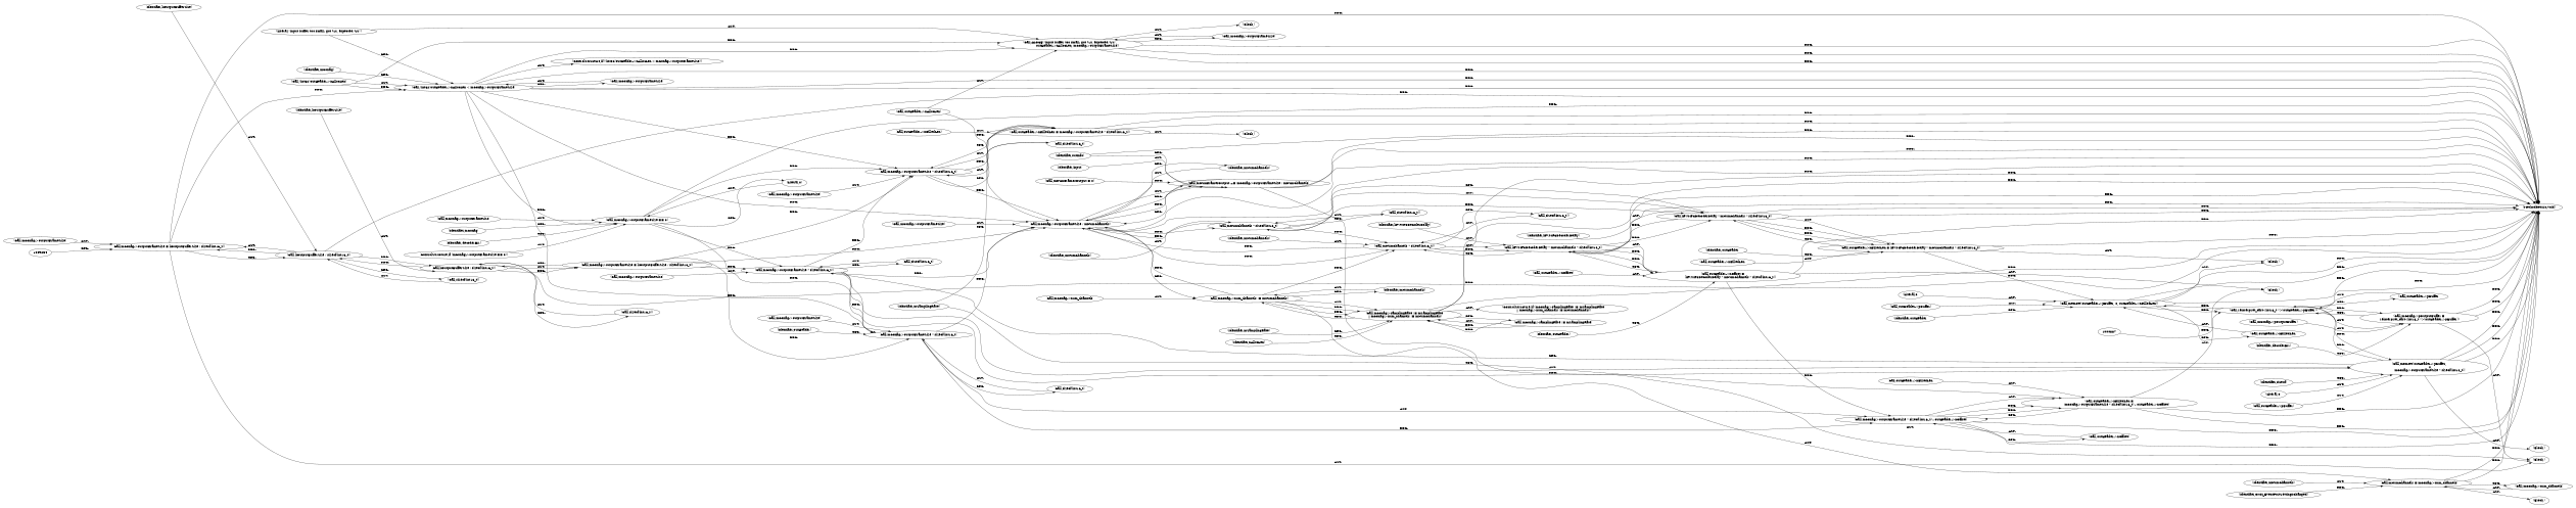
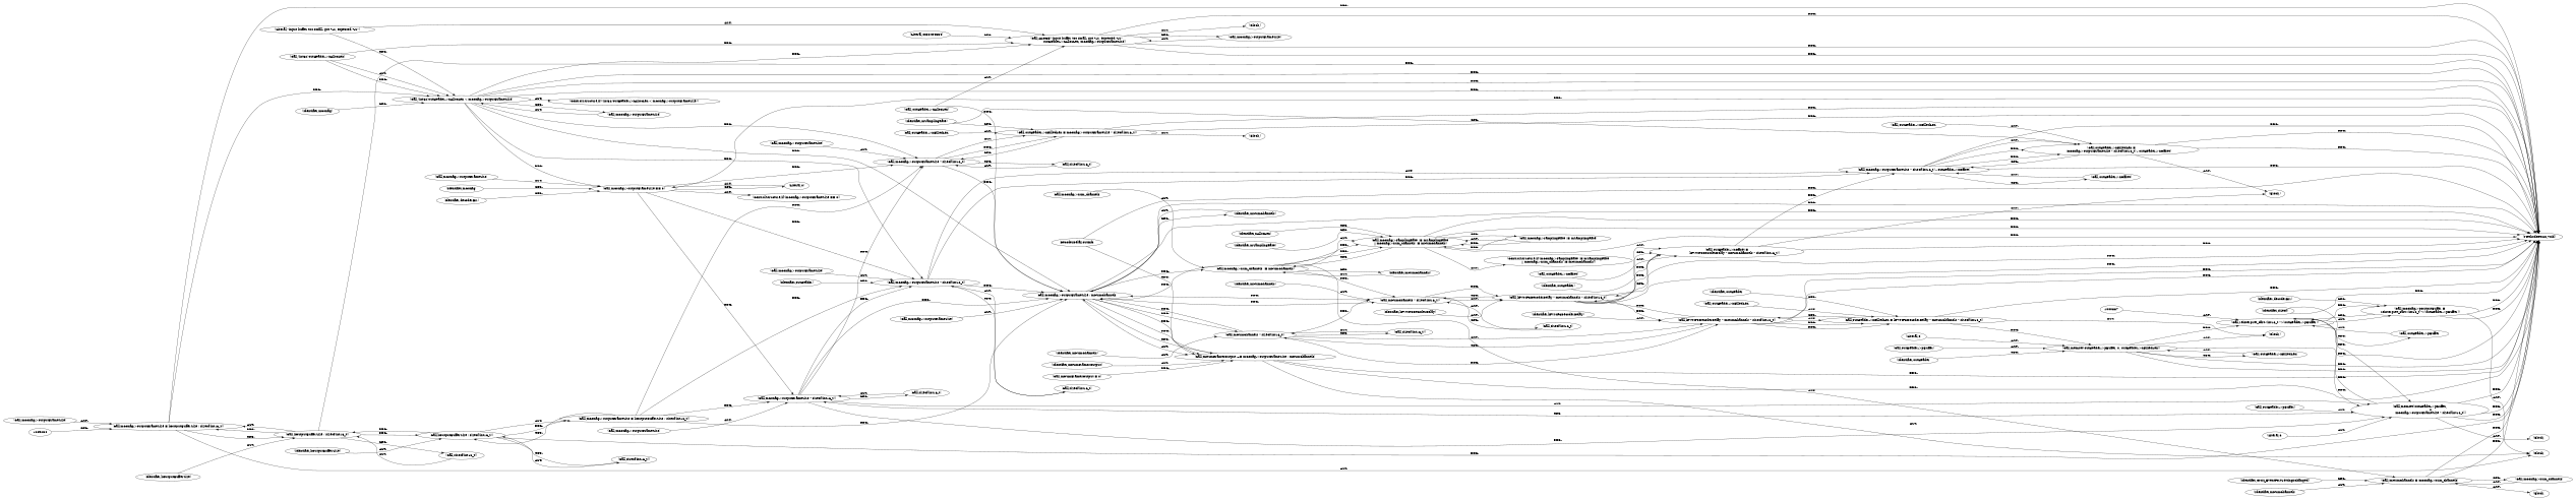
  digraph {
    rankdir=LR
    n1 [label="(Call,mConfig->outputFrameSize = kOutputBufferSize / sizeof(int16_t))"]
    n2 [label="(Call,kOutputBufferSize / sizeof(int16_t))"]
    n3 [label="(Call,(int32)outHeader->nAllocLen < mConfig->outputFrameSize)"]
    n4 [label="(Block,)"]
    n5 [label="(MethodReturn,void)"]
    n6 [label="(Call,kOutputBufferSize / sizeof(int16_t))"]
    n7 [label="(Call,sizeof(int16_t))"]
    n8 [label="(Call,ALOGE(\"input buffer too small: got %u, expected %u\",\n                outHeader->nAllocLen, mConfig->outputFrameSize))"]
    n9 [label="(Call,mConfig->outputFrameSize == 0)"]
    n10 [label="(Call,mConfig->outputFrameSize * sizeof(int16_t))"]
    n11 [label="(Call,mConfig->outputFrameSize / mNumChannels)"]
    n12 [label="(Call,mConfig->outputFrameSize * sizeof(int16_t))"]
    n13 [label="(Call,mConfig->outputFrameSize)"]
    n14 [label="(ControlStructure,if ((int32)outHeader->nAllocLen < mConfig->outputFrameSize))"]
    n15 [label="(Call,mConfig->outputFrameSize = kOutputBufferSize / sizeof(int16_t))"]
    n16 [label="(Call,sizeof(int16_t))"]
    n17 [label="(Call,mConfig->outputFrameSize * sizeof(int16_t))"]
    n18 [label="(Block,)"]
    n19 [label="(Call,mConfig->outputFrameSize)"]
    n20 [label="(ControlStructure,if (mConfig->outputFrameSize == 0))"]
    n21 [label="(Literal,0)"]
    n22 [label="(Call,mConfig->outputFrameSize * sizeof(int16_t) - outHeader->nOffset)"]
    n23 [label="(Call,sizeof(int16_t))"]
    n24 [label="(Call,mNumChannels * sizeof(int16_t))"]
    n25 [label="(Call,mNumChannels * sizeof(int16_t))"]
    n26 [label="(Call,mConfig->num_channels != mNumChannels)"]
    n27 [label="(Call,mNumFramesOutput += mConfig->outputFrameSize / mNumChannels)"]
    n28 [label="(Identifier,mNumChannels)"]
    n29 [label="(Call,outHeader->nFilledLen = mConfig->outputFrameSize * sizeof(int16_t))"]
    n30 [label="(Call,sizeof(int16_t))"]
    n31 [label="(Call,memset(outHeader->pBuffer,\n                       0,\n                       mConfig->outputFrameSize * sizeof(int16_t)))"]
    n32 [label="(Call,sizeof(int16_t))"]
    n33 [label="(Call,reinterpret_cast<int16_t *>(outHeader->pBuffer))"]
    n34 [label="(Block,)"]
    n35 [label="(Call,mConfig->pOutputBuffer =\n reinterpret_cast<int16_t *>(outHeader->pBuffer))"]
    n36 [label="(Call,memset(outHeader->pBuffer, 0, outHeader->nFilledLen))"]
    n37 [label="(Call,outHeader->pBuffer)"]
    n38 [label="(Call,outHeader->nFilledLen)"]
    n39 [label="(Block,)"]
    n40 [label="(Call,outHeader->nFilledLen =\n                mConfig->outputFrameSize * sizeof(int16_t) - outHeader->nOffset)"]
    n41 [label="(Call,outHeader->nOffset)"]
    n42 [label="(Block,)"]
    n43 [label="(Call,kPVMP3DecoderDelay * mNumChannels * sizeof(int16_t))"]
    n44 [label="(Call,sizeof(int16_t))"]
    n45 [label="(Call,kPVMP3DecoderDelay * mNumChannels * sizeof(int16_t))"]
    n46 [label="(Call,sizeof(int16_t))"]
    n47 [label="(Call,mConfig->samplingRate != mSamplingRate\n || mConfig->num_channels != mNumChannels)"]
    n48 [label="(Call,mNumChannels = mConfig->num_channels)"]
    n49 [label="(Identifier,mNumChannels)"]
    n50 [label="(Call,outHeader->nFilledLen = kPVMP3DecoderDelay * mNumChannels * sizeof(int16_t))"]
    n51 [label="(Call,outHeader->nOffset =\n                kPVMP3DecoderDelay * mNumChannels * sizeof(int16_t))"]
    n52 [label="(ControlStructure,if (mConfig->samplingRate != mSamplingRate\n || mConfig->num_channels != mNumChannels))"]
    n53 [label="(Call,mConfig->samplingRate != mSamplingRate)"]
    n54 [label="(Call,mConfig->num_channels)"]
    n55 [label="(Block,)"]
    n56 [label="(Block,)"]
-   n57 [label="(Call,mConfig->pOutputBuffer)"]
    n58 [label="(Call,outHeader->pBuffer)"]
    n59 [label="(Identifier,mSamplingRate)"]
    n60 [label="(Call,outHeader->pBuffer)"]
    n61 [label="(Call,mConfig->outputFrameSize)"]
    n62 [label="(Call,outHeader->nAllocLen)"]
    n63 [label="(Call,outHeader->nFilledLen)"]
    n64 [label="(Identifier,sizeof)"]
    n65 [label="(Call,outHeader->nFilledLen)"]
    n66 [label="(Call,mConfig->num_channels)"]
    n67 [label="(Identifier,nAllocLen)"]
-   n68 [label="(Identifier,outInfo)"]
+   n68 [label="(DecoderDelay,outInfo)"]
    n69 [label="(Identifier,mNumChannels)"]
    n70 [label="(Call,mConfig->outputFrameSize)"]
    n71 [label="(Identifier,mSamplingRate)"]
    n72 [label="(Identifier,kPVMP3DecoderDelay)"]
    n73 [label="(Call,mConfig->outputFrameSize)"]
    n74 [label="(Call,(int32)outHeader->nAllocLen)"]
    n75 [label="(Identifier,OMX_EventPortSettingsChanged)"]
    n76 [label="(Call,mConfig->outputFrameSize)"]
    n77 [label="(Identifier,outHeader)"]
    n78 [label="(Identifier,mConfig)"]
    n79 [label="(Identifier,mConfig)"]
    n80 [label="(Call,outHeader->nOffset)"]
    n81 [label="(Call,mConfig->outputFrameSize)"]
    n82 [label="(Identifier,outHeader)"]
    n83 [label="(Literal,\"input buffer too small: got %u, expected %u\")"]
    n84 [label="(Call,mNumFramesOutput = 0)"]
    n85 [label="(Identifier,kPVMP3DecoderDelay)"]
    n86 [label="(Identifier,decoderErr)"]
    n87 [label="(Identifier,kOutputBufferSize)"]
    n88 [label="(Identifier,kOutputBufferSize)"]
    n89 [label="(Call,mConfig->outputFrameSize)"]
    n90 [label="(Identifier,mNumChannels)"]
-   n92 [label="(Identifier,input)"]
+   n91 [label="(Literal,0x534e4554)"]
+   n92 [label="(Identifier,mNumFramesOutput)"]
    n93 [label="(Literal,0)"]
    n94 [label="(Identifier,outHeader)"]
    n95 [label="(Identifier,mNumChannels)"]
    n96 [label="(Identifier,outHeader)"]
    n97 [label="(Identifier,decoderErr)"]
    n98 [label="(Literal,0)"]
    n99 [label="(Call,outHeader->nFilledLen)"]
    n100 [label=1009254]
    n101 [label=1000887]
    n1 -> n2 [label="CFG: "]
    n1 -> n3 [label="DDG: "]
    n1 -> n4 [label="AST: "]
    n1 -> n5 [label="DDG: "]
    n2 -> n1 [label="AST: "]
    n2 -> n1 [label="DDG: "]
    n2 -> n5 [label="DDG: "]
    n2 -> n6 [label="DDG: "]
    n2 -> n7 [label="CFG: "]
    n3 -> n5 [label="DDG: "]
    n3 -> n5 [label="DDG: "]
    n3 -> n5 [label="DDG: "]
    n3 -> n8 [label="DDG: "]
    n3 -> n9 [label="DDG: "]
    n3 -> n10 [label="DDG: "]
    n3 -> n11 [label="DDG: "]
    n3 -> n12 [label="DDG: "]
    n3 -> n13 [label="CFG: "]
    n3 -> n14 [label="AST: "]
    n6 -> n2 [label="DDG: "]
    n6 -> n5 [label="DDG: "]
    n6 -> n15 [label="AST: "]
    n6 -> n15 [label="DDG: "]
    n6 -> n16 [label="CFG: "]
    n7 -> n2 [label="AST: "]
    n8 -> n5 [label="DDG: "]
    n8 -> n5 [label="DDG: "]
    n8 -> n5 [label="DDG: "]
    n8 -> n18 [label="AST: "]
    n8 -> n19 [label="CFG: "]
    n9 -> n5 [label="DDG: "]
    n9 -> n10 [label="DDG: "]
    n9 -> n12 [label="DDG: "]
    n9 -> n17 [label="DDG: "]
-   n20 -> n9 [label="AST: "]
+   n9 -> n20 [label="AST: "]
    n9 -> n21 [label="CFG: "]
    n10 -> n11 [label="DDG: "]
    n10 -> n22 [label="AST: "]
    n10 -> n22 [label="DDG: "]
    n10 -> n23 [label="CFG: "]
    n11 -> n5 [label="DDG: "]
    n11 -> n5 [label="DDG: "]
    n11 -> n24 [label="DDG: "]
    n11 -> n25 [label="DDG: "]
-   n11 -> n26 [label="CFG: "]
+   n11 -> n26 [label="DDG: "]
    n11 -> n27 [label="AST: "]
    n11 -> n27 [label="DDG: "]
    n11 -> n27 [label="DDG: "]
    n11 -> n28 [label="CFG: "]
    n12 -> n11 [label="DDG: "]
    n12 -> n29 [label="AST: "]
    n12 -> n29 [label="DDG: "]
    n12 -> n30 [label="CFG: "]
    n13 -> n3 [label="AST: "]
    n15 -> n6 [label="CFG: "]
    n15 -> n10 [label="DDG: "]
    n15 -> n11 [label="DDG: "]
    n15 -> n12 [label="DDG: "]
    n15 -> n17 [label="DDG: "]
    n16 -> n6 [label="AST: "]
    n17 -> n10 [label="DDG: "]
    n17 -> n11 [label="DDG: "]
    n17 -> n12 [label="DDG: "]
    n17 -> n31 [label="AST: "]
    n17 -> n31 [label="DDG: "]
    n17 -> n32 [label="CFG: "]
    n19 -> n8 [label="AST: "]
    n21 -> n9 [label="AST: "]
    n22 -> n5 [label="DDG: "]
    n22 -> n5 [label="DDG: "]
    n22 -> n40 [label="AST: "]
    n22 -> n40 [label="DDG: "]
    n22 -> n40 [label="DDG: "]
    n22 -> n41 [label="CFG: "]
    n23 -> n10 [label="AST: "]
    n24 -> n11 [label="DDG: "]
    n24 -> n25 [label="DDG: "]
    n24 -> n43 [label="AST: "]
    n24 -> n43 [label="DDG: "]
    n24 -> n44 [label="CFG: "]
    n25 -> n11 [label="DDG: "]
    n25 -> n45 [label="AST: "]
    n25 -> n45 [label="DDG: "]
    n25 -> n46 [label="CFG: "]
    n26 -> n11 [label="DDG: "]
    n26 -> n25 [label="DDG: "]
    n26 -> n47 [label="AST: "]
    n26 -> n47 [label="DDG: "]
    n26 -> n47 [label="DDG: "]
    n26 -> n48 [label="AST: "]
    n26 -> n49 [label="CFG: "]
    n27 -> n4 [label="AST: "]
    n27 -> n5 [label="DDG: "]
    n27 -> n5 [label="DDG: "]
    n27 -> n11 [label="CFG: "]
    n28 -> n11 [label="AST: "]
    n29 -> n5 [label="DDG: "]
    n29 -> n5 [label="DDG: "]
    n29 -> n12 [label="CFG: "]
    n29 -> n56 [label="AST: "]
    n30 -> n12 [label="AST: "]
    n31 -> n5 [label="DDG: "]
    n31 -> n5 [label="DDG: "]
    n31 -> n5 [label="DDG: "]
    n31 -> n17 [label="CFG: "]
    n31 -> n33 [label="DDG: "]
    n31 -> n34 [label="AST: "]
    n32 -> n17 [label="AST: "]
-   n33 -> n5 [label="DDG: "]
+   n64 -> n5 [label="DDG: "]
    n33 -> n31 [label="DDG: "]
    n33 -> n35 [label="AST: "]
    n33 -> n35 [label="DDG: "]
-   n33 -> n36 [label="DDG: "]
    n33 -> n37 [label="CFG: "]
    n35 -> n4 [label="AST: "]
    n35 -> n5 [label="DDG: "]
    n35 -> n5 [label="DDG: "]
    n35 -> n33 [label="CFG: "]
    n36 -> n5 [label="DDG: "]
    n36 -> n5 [label="DDG: "]
    n36 -> n5 [label="DDG: "]
    n36 -> n33 [label="DDG: "]
    n36 -> n38 [label="CFG: "]
    n36 -> n39 [label="AST: "]
    n37 -> n33 [label="AST: "]
    n38 -> n36 [label="AST: "]
    n40 -> n5 [label="DDG: "]
    n40 -> n5 [label="DDG: "]
    n40 -> n22 [label="CFG: "]
    n40 -> n42 [label="AST: "]
    n41 -> n22 [label="AST: "]
    n43 -> n5 [label="DDG: "]
    n43 -> n5 [label="DDG: "]
    n43 -> n24 [label="CFG: "]
    n43 -> n45 [label="DDG: "]
    n43 -> n50 [label="AST: "]
    n43 -> n50 [label="DDG: "]
    n43 -> n50 [label="DDG: "]
    n44 -> n24 [label="AST: "]
    n45 -> n5 [label="DDG: "]
    n45 -> n5 [label="DDG: "]
    n45 -> n25 [label="CFG: "]
    n45 -> n43 [label="DDG: "]
    n45 -> n51 [label="AST: "]
    n45 -> n51 [label="DDG: "]
    n45 -> n51 [label="DDG: "]
    n46 -> n25 [label="AST: "]
    n47 -> n5 [label="DDG: "]
    n47 -> n5 [label="DDG: "]
    n47 -> n5 [label="DDG: "]
    n47 -> n26 [label="CFG: "]
    n47 -> n52 [label="AST: "]
    n47 -> n53 [label="CFG: "]
    n48 -> n5 [label="DDG: "]
    n48 -> n5 [label="DDG: "]
    n48 -> n54 [label="CFG: "]
    n48 -> n55 [label="AST: "]
    n49 -> n26 [label="AST: "]
    n50 -> n5 [label="DDG: "]
    n50 -> n36 [label="DDG: "]
    n50 -> n39 [label="AST: "]
    n50 -> n43 [label="CFG: "]
    n51 -> n5 [label="DDG: "]
    n51 -> n22 [label="DDG: "]
    n51 -> n42 [label="AST: "]
    n51 -> n45 [label="CFG: "]
    n53 -> n47 [label="AST: "]
    n53 -> n47 [label="DDG: "]
    n53 -> n47 [label="DDG: "]
    n54 -> n48 [label="AST: "]
-   n57 -> n35 [label="AST: "]
    n58 -> n31 [label="AST: "]
    n59 -> n29 [label="CFG: "]
    n59 -> n40 [label="CFG: "]
    n60 -> n36 [label="AST: "]
    n61 -> n10 [label="AST: "]
    n62 -> n8 [label="AST: "]
    n62 -> n11 [label="DDG: "]
    n63 -> n40 [label="AST: "]
    n64 -> n31 [label="CFG: "]
    n65 -> n50 [label="AST: "]
    n66 -> n26 [label="AST: "]
    n67 -> n47 [label="CFG: "]
    n68 -> n5 [label="DDG: "]
    n68 -> n27 [label="CFG: "]
    n69 -> n48 [label="AST: "]
    n70 -> n12 [label="AST: "]
    n71 -> n47 [label="CFG: "]
    n72 -> n43 [label="AST: "]
    n73 -> n11 [label="AST: "]
    n74 -> n3 [label="AST: "]
    n74 -> n3 [label="DDG: "]
    n74 -> n8 [label="DDG: "]
-   n75 -> n48 [label="DDG: "]
+   n75 -> n48 [label="CFG: "]
    n76 -> n9 [label="AST: "]
    n77 -> n36 [label="CFG: "]
    n78 -> n3 [label="CFG: "]
    n79 -> n9 [label="CFG: "]
    n80 -> n51 [label="AST: "]
    n81 -> n17 [label="AST: "]
    n82 -> n51 [label="CFG: "]
    n83 -> n3 [label="CFG: "]
    n83 -> n8 [label="AST: "]
    n84 -> n27 [label="DDG: "]
    n85 -> n45 [label="AST: "]
    n86 -> n9 [label="CFG: "]
    n87 -> n6 [label="AST: "]
    n88 -> n2 [label="AST: "]
    n89 -> n1 [label="AST: "]
    n90 -> n24 [label="AST: "]
+   n91 -> n8 [label="CFG: "]
    n92 -> n27 [label="AST: "]
    n93 -> n31 [label="AST: "]
    n94 -> n10 [label="CFG: "]
    n95 -> n25 [label="AST: "]
    n96 -> n50 [label="CFG: "]
    n97 -> n35 [label="CFG: "]
    n98 -> n36 [label="AST: "]
    n99 -> n29 [label="AST: "]
    n100 -> n1 [label="CFG: "]
-   n101 -> n33 [label="DDG: "]
+   n101 -> n33 [label="AST: "]
  }
